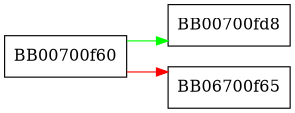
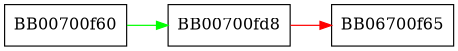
  digraph {
    rankdir=LR
    splines=ortho
    node [shape=box]
    BB00700f60
    BB00700fd8
    n3 [label=BB06700f65]
    BB00700f60 -> BB00700fd8 [color=green]
-   BB00700f60 -> n3 [color=red]
+   BB00700fd8 -> n3 [color=red]
  }
